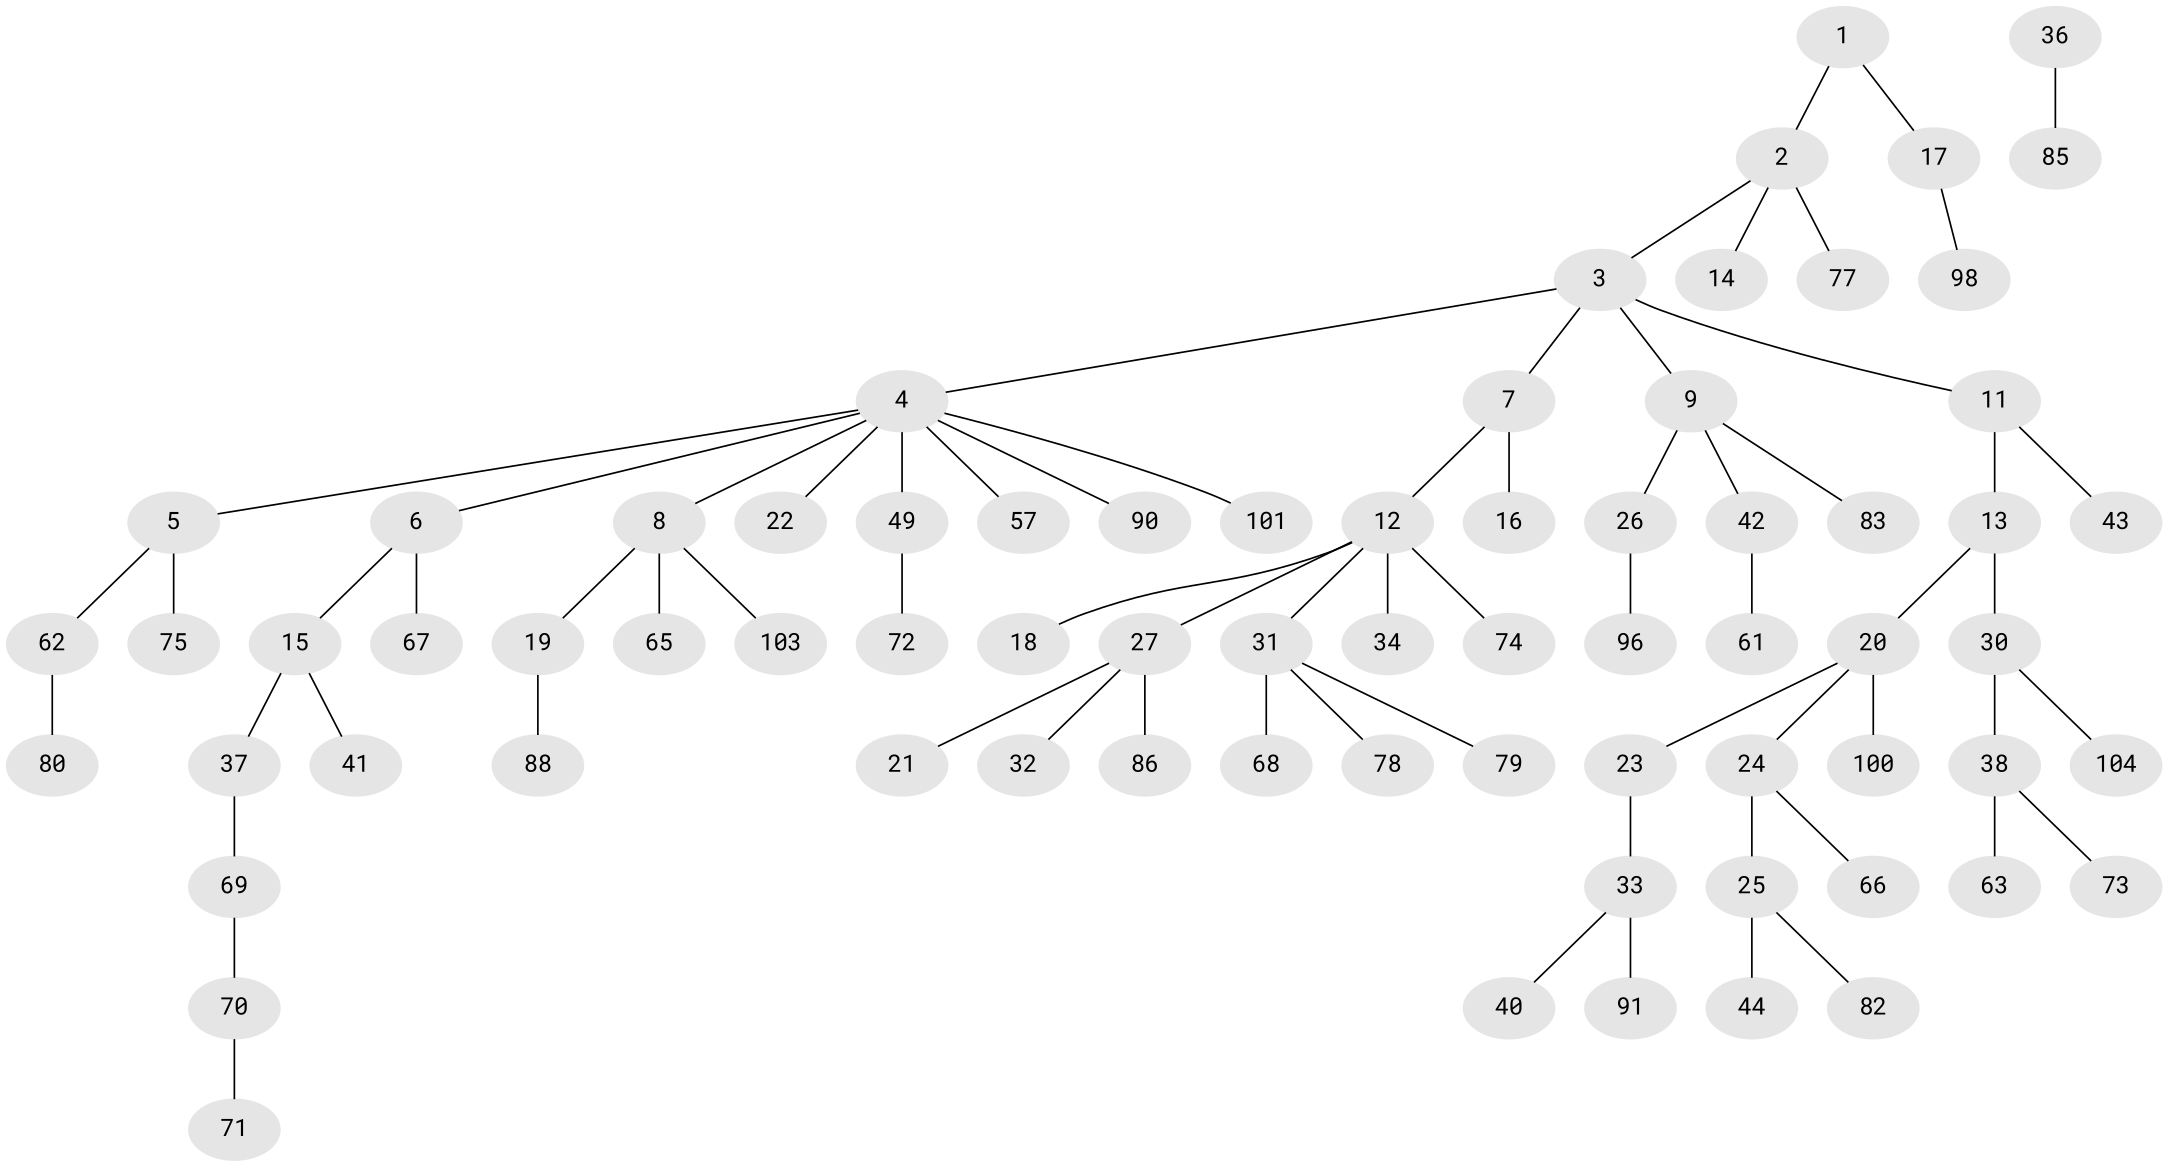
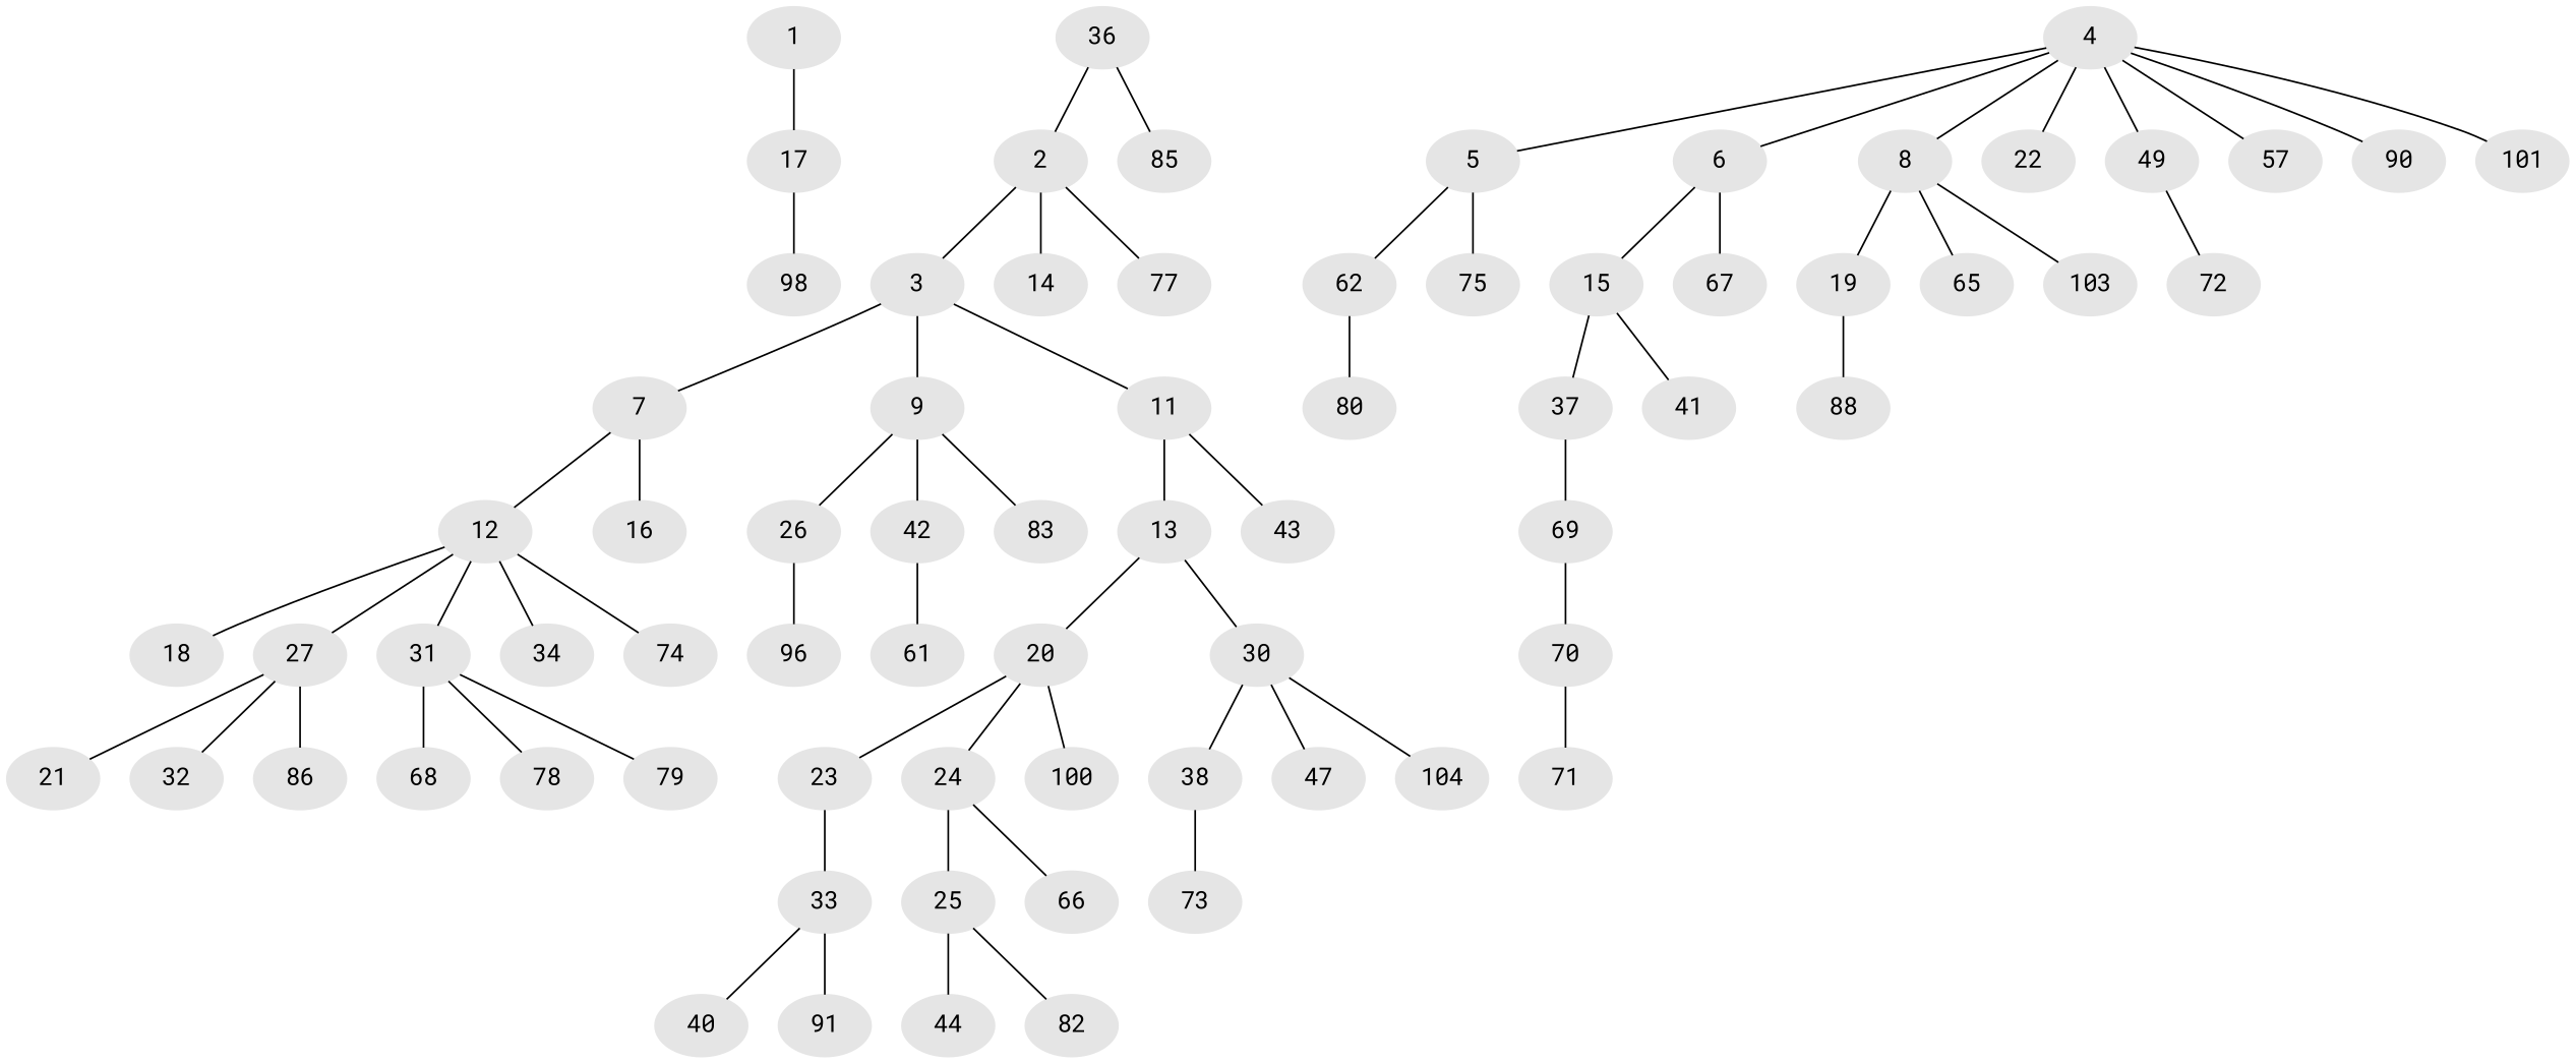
  graph {
    fontname="Roboto Mono"
    node [color=gray90 fontname="Roboto Mono" style=filled]
    edge [fontname="Roboto Mono"]
    1 [super="+50"]
    2 [super="+45"]
    17 [super="+97"]
    3 [super="+58"]
    14
    77
    98
    4 [super="+53"]
    7
    9
    11
    5
    6 [super="+59"]
    8 [super="+10"]
    22
    49
    57
    90
    101
    12 [super="+60"]
    16 [super="+89"]
    26 [super="+39"]
    42 [super="+48"]
    83
    13
    43 [super="+99"]
    62
    75
    15 [super="+29"]
    67
    19 [super="+93"]
    65 [super="+81"]
    103
    72
    80
    37 [super="+46"]
    41
    18
    27 [super="+54"]
    31 [super="+35"]
    34
    74
    88
    96 [super="+105"]
    61 [super="+76"]
    20 [super="+21"]
    30 [super="+94"]
    n48 [label=21]
    32 [super="+56"]
    86
    68 [super="+87"]
    78 [super="+84"]
    79
    23
    24 [super="+52"]
    100
    38 [super="+64"]
+   47
    104
    69
    33 [super="+51"]
    25 [super="+92"]
    66
    40 [super="+55"]
    91
    44
    82
-   63
    73 [super="+102"]
    36
    85
    70 [super="+95"]
    71
-   1 -- 2
+   36 -- 2
    1 -- 17
    2 -- 3
    2 -- 14
    2 -- 77
    17 -- 98
-   3 -- 4
    3 -- 7
    3 -- 9
    3 -- 11
    4 -- 5
    4 -- 6
    4 -- 8
    4 -- 22
    4 -- 49
    4 -- 57
    4 -- 90
    4 -- 101
    7 -- 12
    7 -- 16
    9 -- 26
    9 -- 42
    9 -- 83
    11 -- 13
    11 -- 43
    5 -- 62
    5 -- 75
    6 -- 15
    6 -- 67
    8 -- 19
    8 -- 65
    8 -- 103
    49 -- 72
    12 -- 18
    12 -- 27
    12 -- 31
    12 -- 34
    12 -- 74
    26 -- 96
    42 -- 61
    13 -- 20
    13 -- 30
    62 -- 80
    15 -- 37
    15 -- 41
    19 -- 88
    37 -- 69
    27 -- n48
    27 -- 32
    27 -- 86
    31 -- 68
    31 -- 78
    31 -- 79
    20 -- 23
    20 -- 24
    20 -- 100
    30 -- 38
+   30 -- 47
    30 -- 104
    23 -- 33
    24 -- 25
    24 -- 66
-   38 -- 63
    38 -- 73
    69 -- 70
    33 -- 40
    33 -- 91
    25 -- 44
    25 -- 82
    36 -- 85
    70 -- 71
  }
